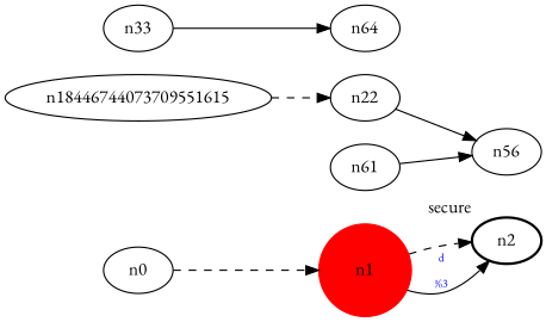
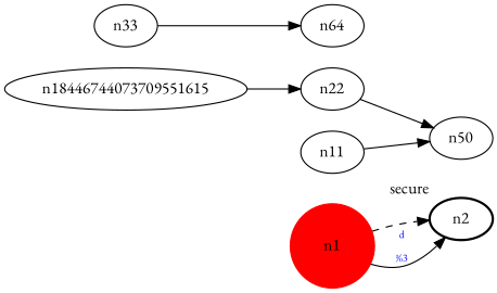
  digraph {
    fontcolor=blue
    fontname="EB Garamond"
    rankdir=LR
    node [fontname="EB Garamond"]
    edge [fontname="EB Garamond"]
-   n0 [fillcolor="#123456" style="dotᅠted"]
    n1 [color=red height=1 style=filled width=1]
    n2 [style=bold xlabel=secure]
    n18446744073709551615
    n22
-   n50 [label=n56]
-   n11 [label=n61]
+   n50
+   n11
    n44 [label=n64]
    n33
-   n0 -> n1 [style=dashed]
    n1 -> n2 [style=dashed]
    n1 -> n2 [fontcolor=blue fontsize=9 label="d\n\l\G"]
-   n18446744073709551615 -> n22 [style=dashed]
+   n18446744073709551615 -> n22
    n22 -> n50
    n11 -> n50
    n33 -> n44
  }
